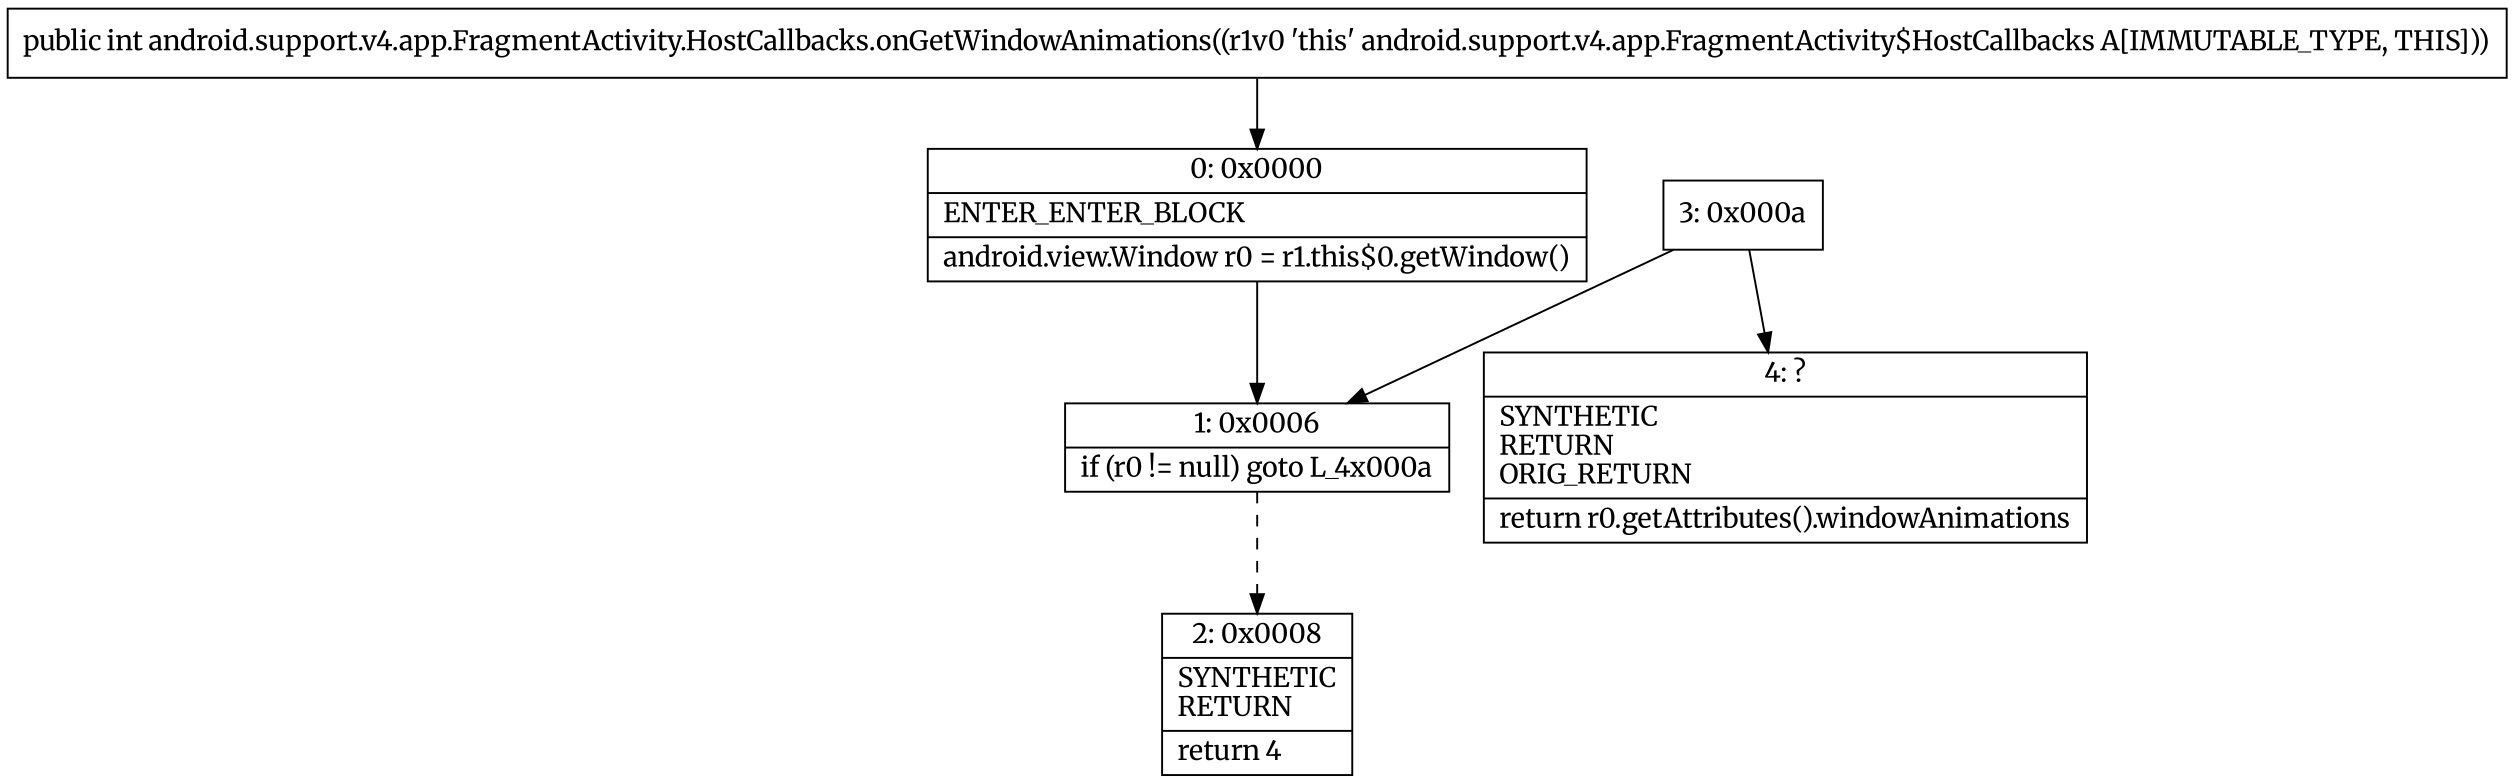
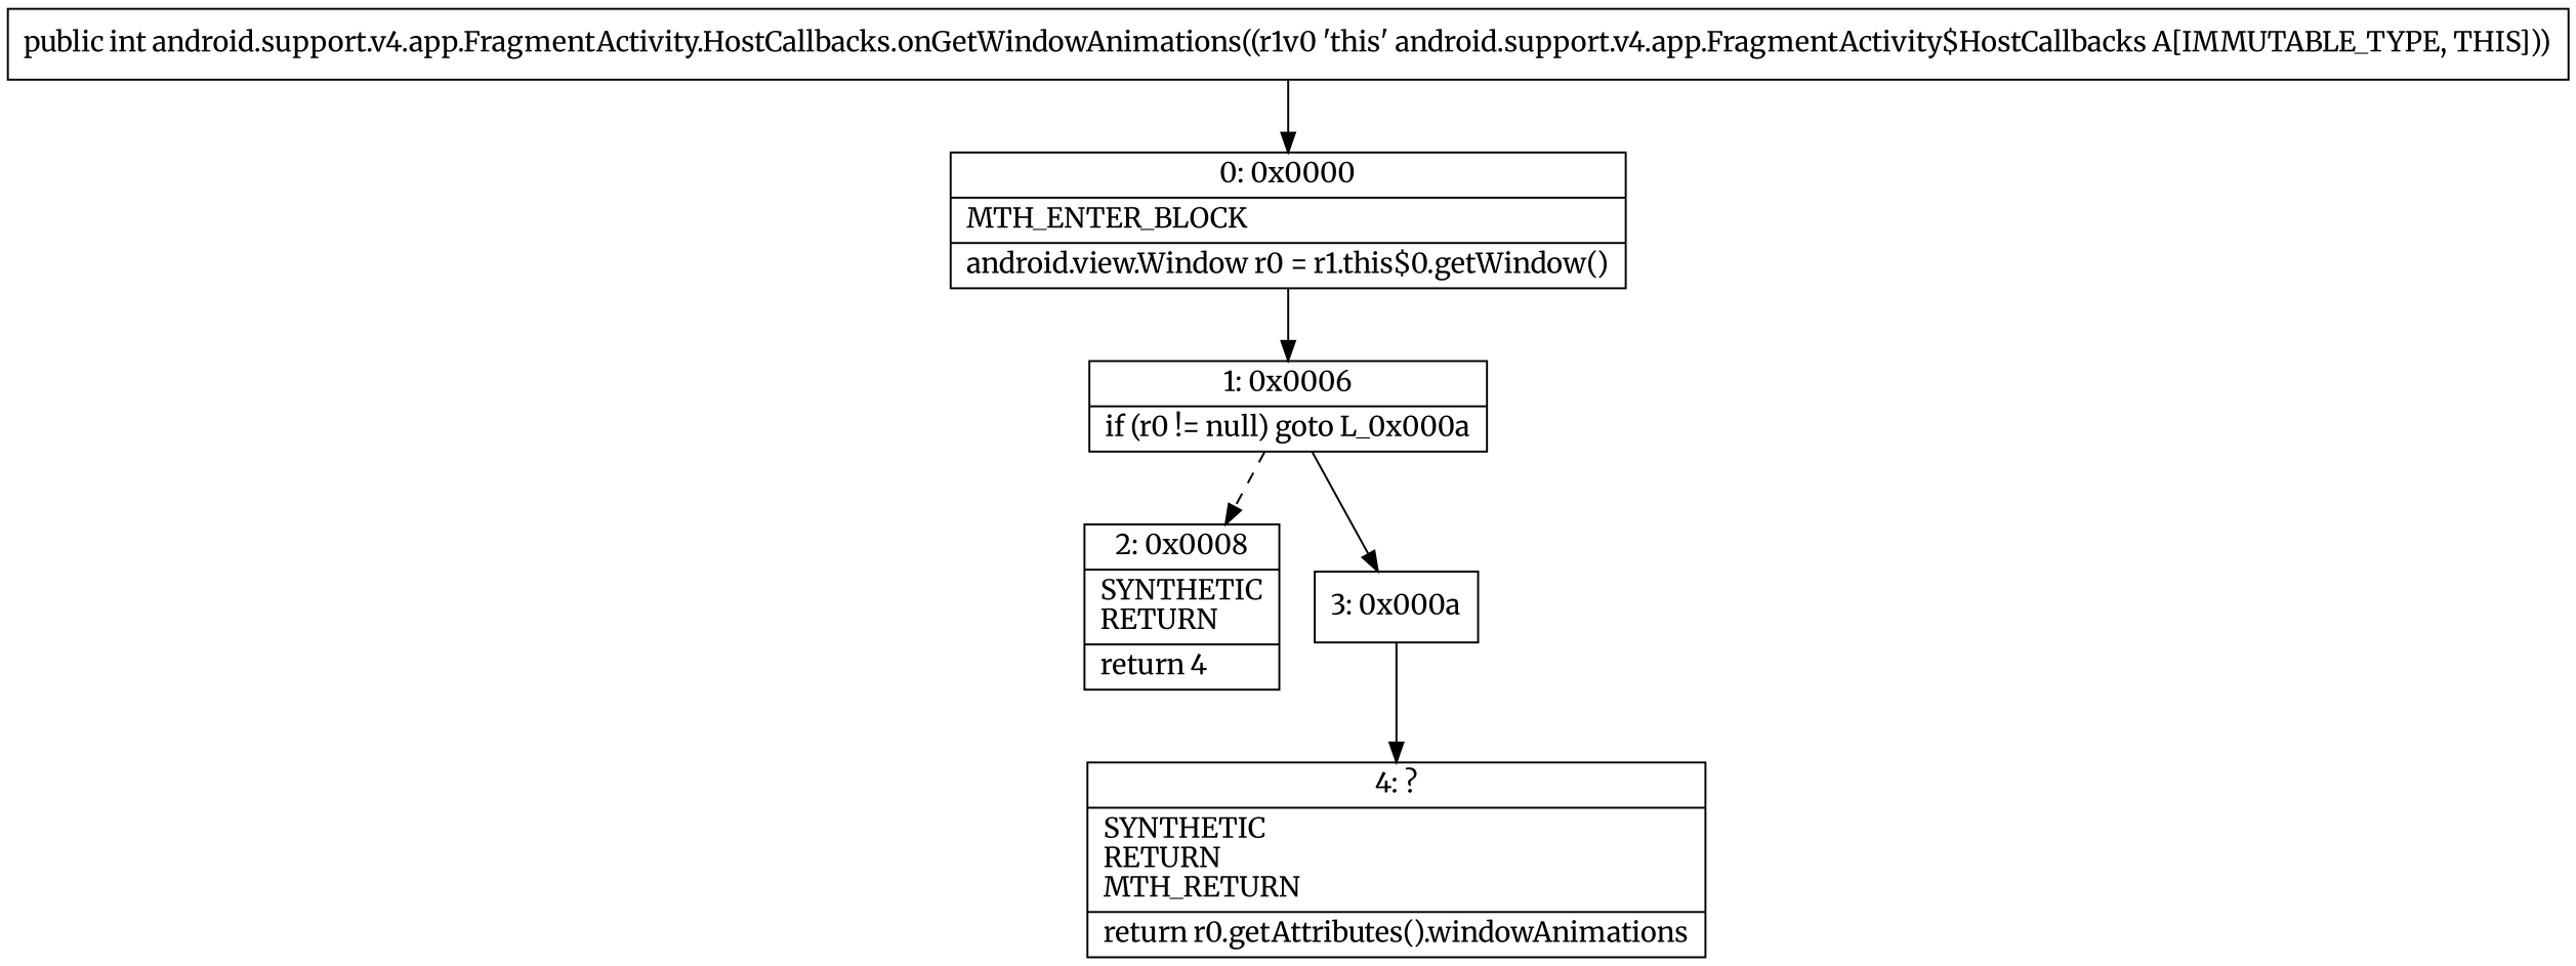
  digraph {
    fontname=Merriweather
    node [fontname=Merriweather shape=record]
    edge [fontname=Merriweather]
-   n1 [label="{0\:\ 0x0000|ENTER_ENTER_BLOCK\l|android.view.Window r0 = r1.this$0.getWindow()\l}"]
-   n2 [label="{1\:\ 0x0006|if (r0 != null) goto L_4x000a\l}"]
+   n1 [label="{0\:\ 0x0000|MTH_ENTER_BLOCK\l|android.view.Window r0 = r1.this$0.getWindow()\l}"]
+   n2 [label="{1\:\ 0x0006|if (r0 != null) goto L_0x000a\l}"]
    n3 [label="{2\:\ 0x0008|SYNTHETIC\lRETURN\l|return 4\l}"]
    n4 [label="{3\:\ 0x000a}"]
-   n5 [label="{4\:\ ?|SYNTHETIC\lRETURN\lORIG_RETURN\l|return r0.getAttributes().windowAnimations\l}"]
+   n5 [label="{4\:\ ?|SYNTHETIC\lRETURN\lMTH_RETURN\l|return r0.getAttributes().windowAnimations\l}"]
    n6 [label="{public int android.support.v4.app.FragmentActivity.HostCallbacks.onGetWindowAnimations((r1v0 'this' android.support.v4.app.FragmentActivity$HostCallbacks A[IMMUTABLE_TYPE, THIS])) }"]
    n1 -> n2
    n2 -> n3 [style=dashed]
-   n4 -> n2
+   n2 -> n4
    n4 -> n5
    n6 -> n1
  }
